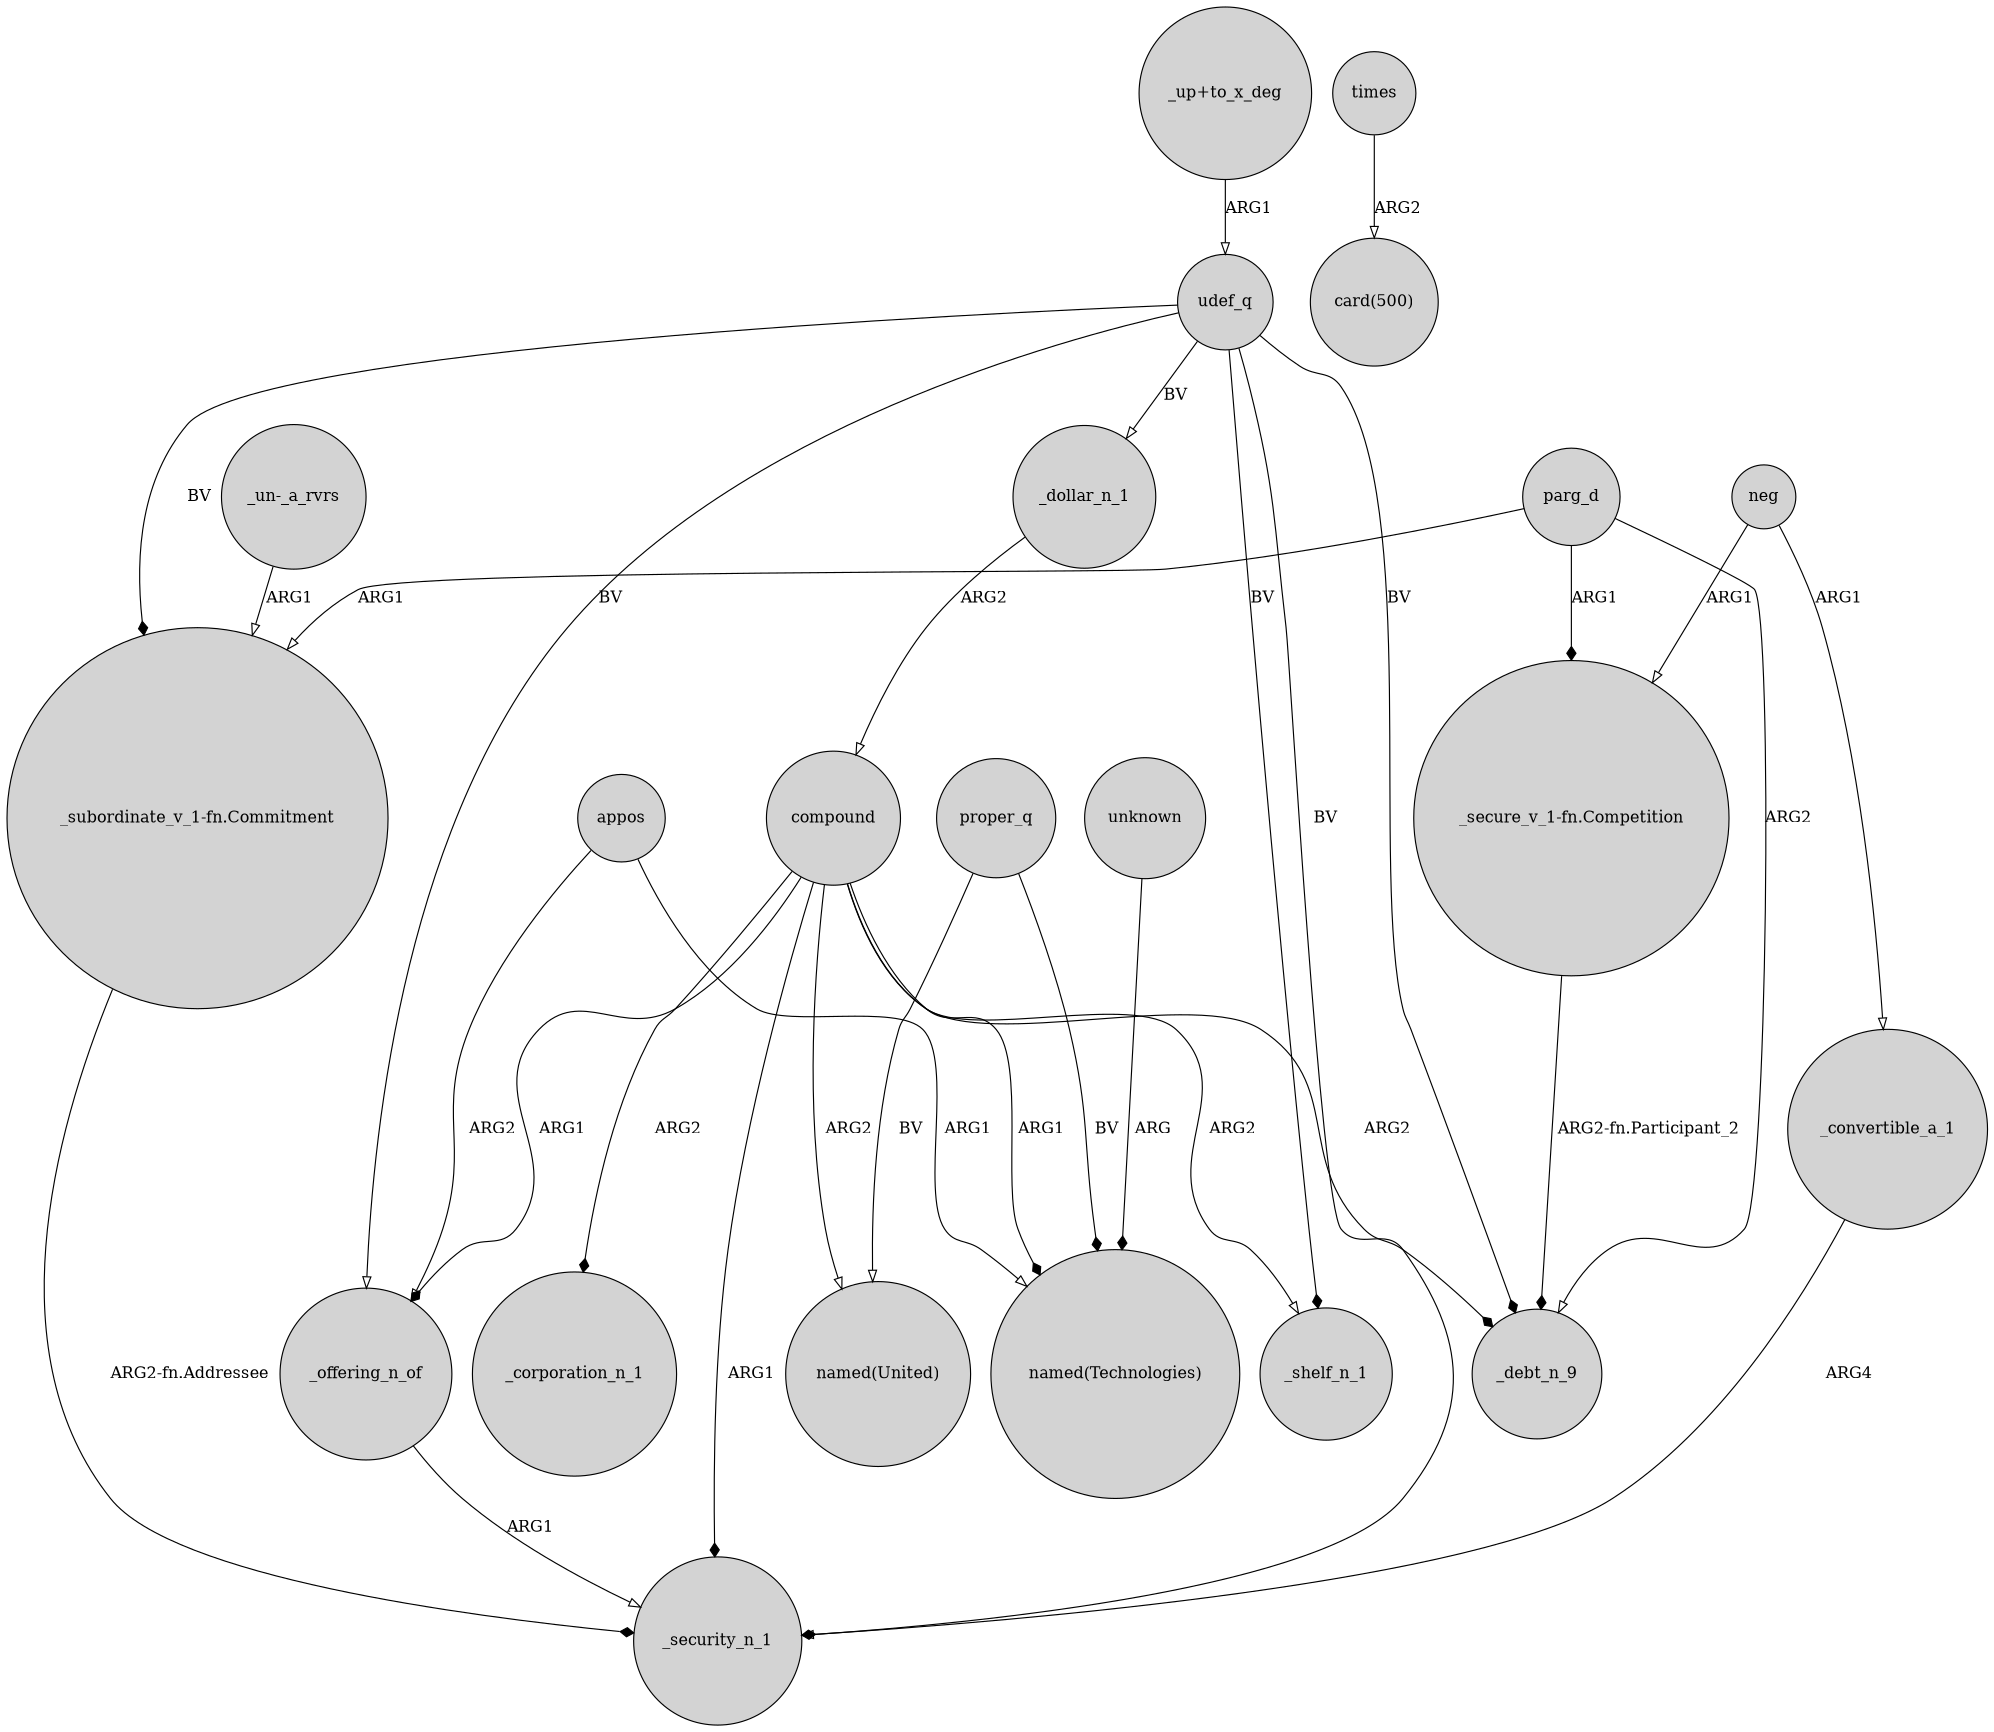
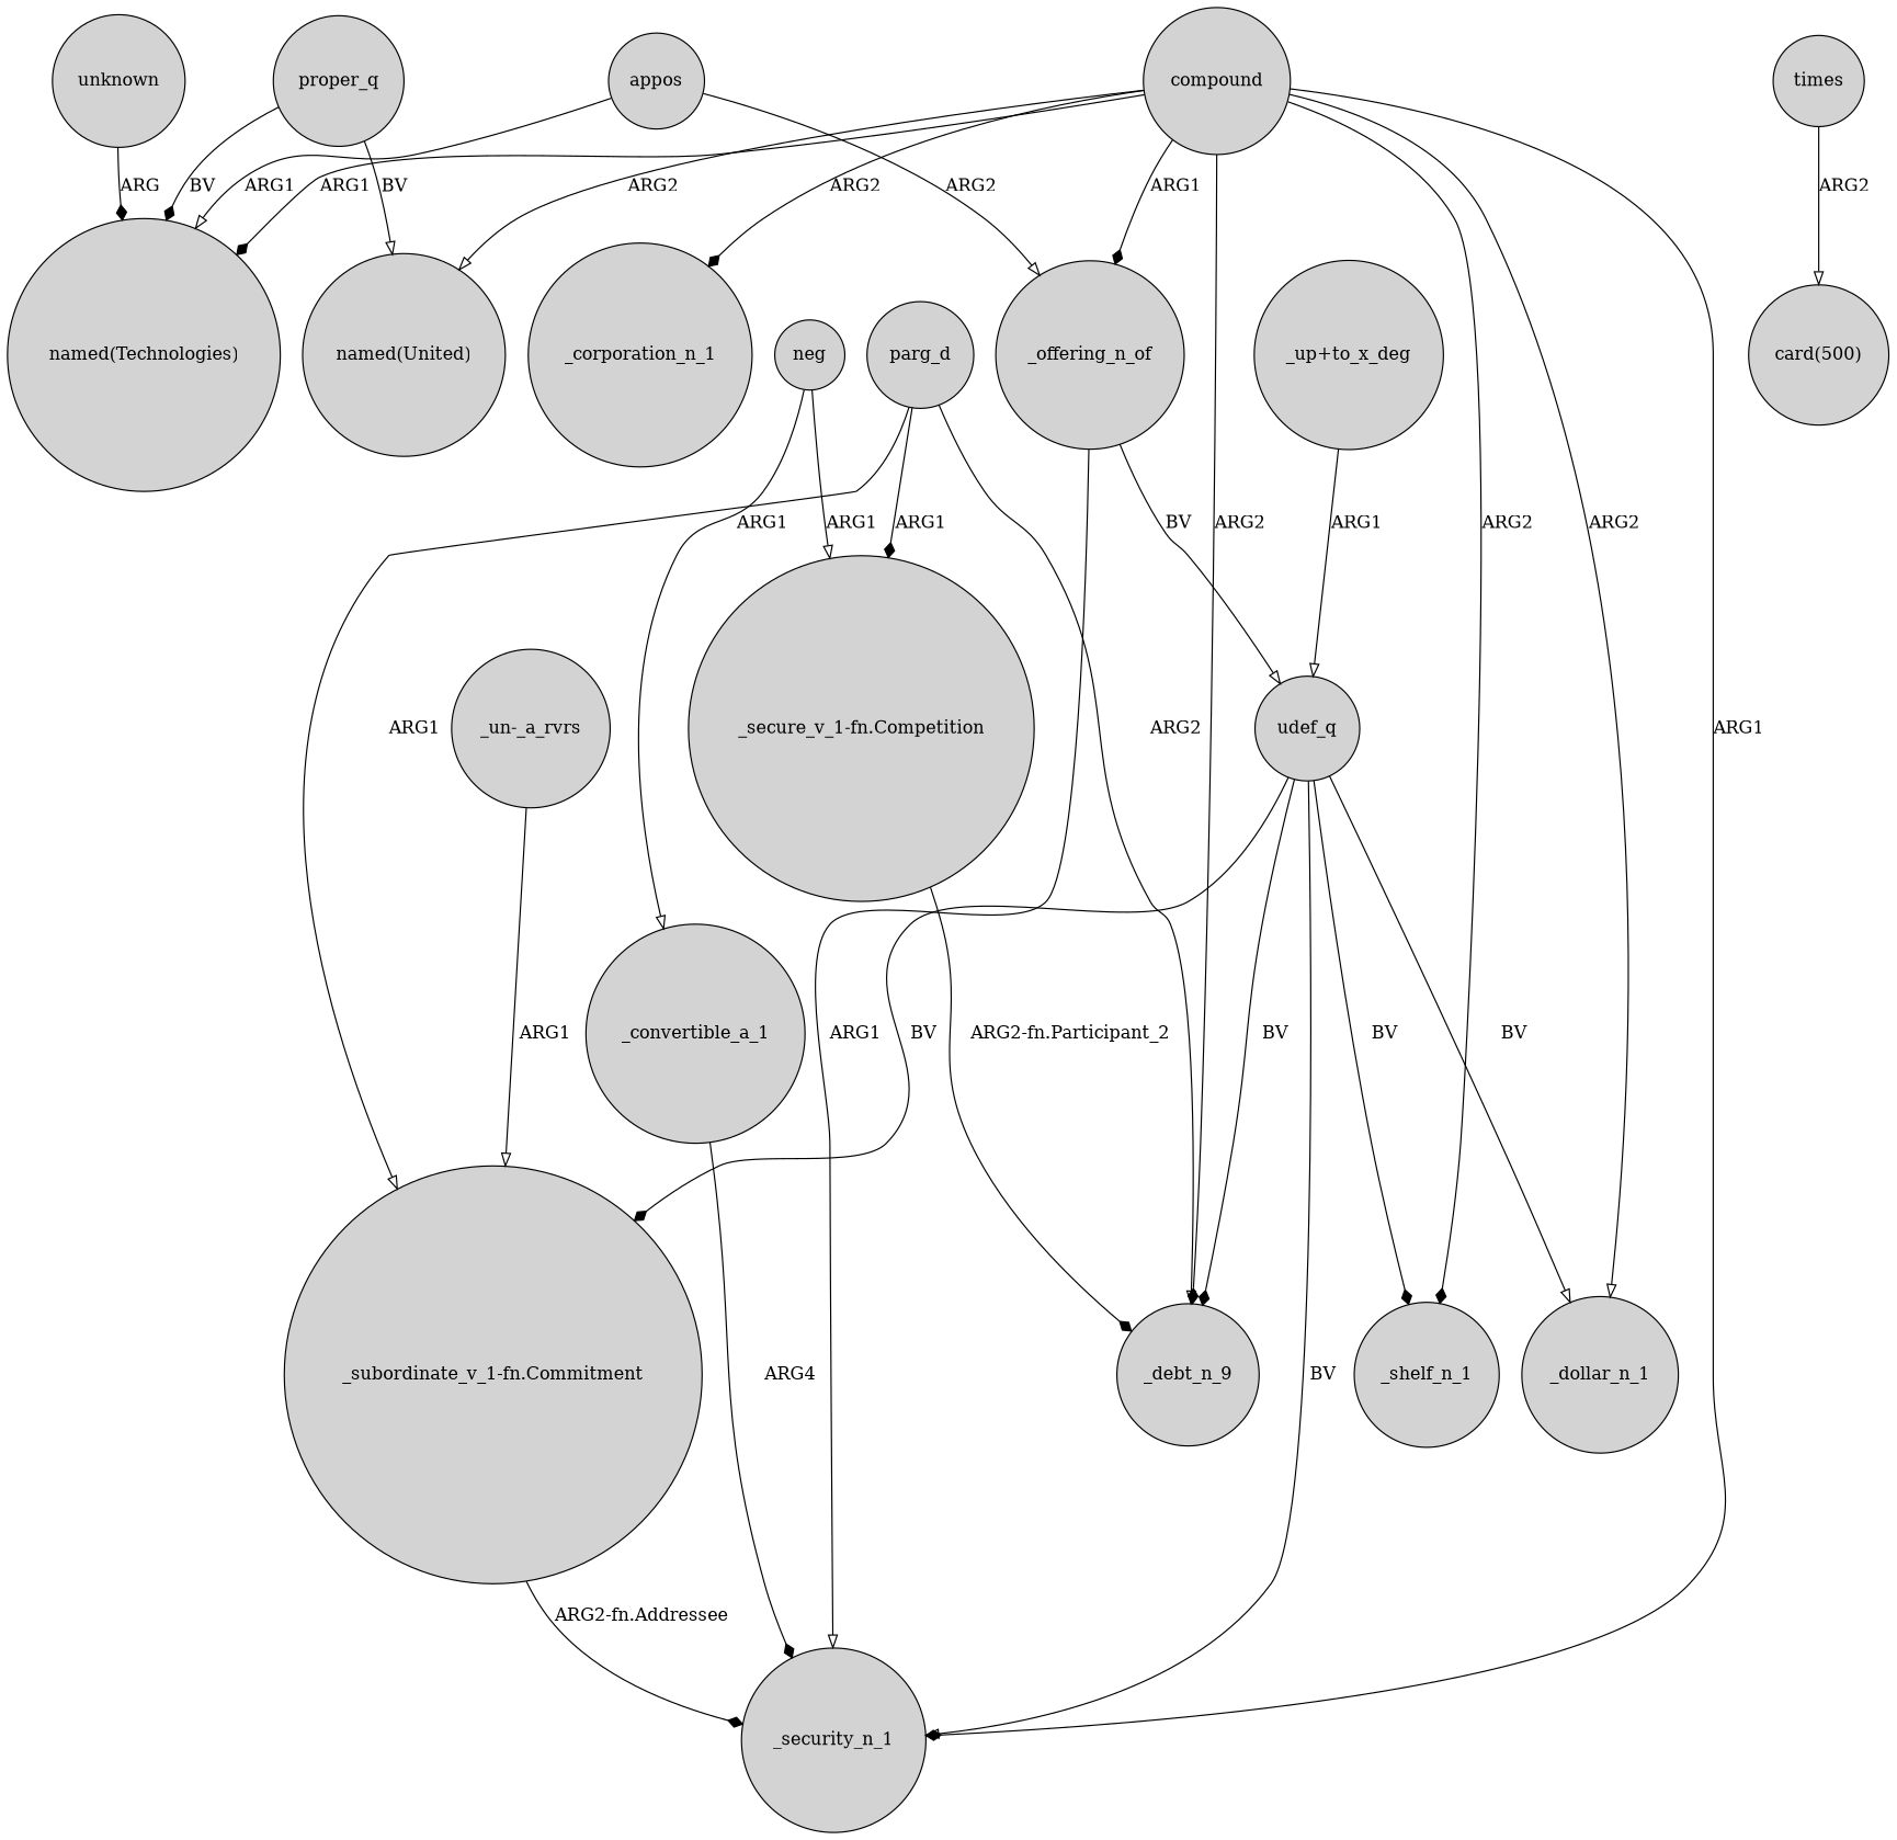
  digraph {
    node [shape=circle style=filled]
    edge [arrowhead=onormal]
    "_un-_a_rvrs"
    "_subordinate_v_1-fn.Commitment"
    _security_n_1
    _offering_n_of
    proper_q
    "named(Technologies)"
    "named(United)"
    parg_d
    "_secure_v_1-fn.Competition"
    n10 [label=_debt_n_9]
    compound
    _dollar_n_1
    _shelf_n_1
    _corporation_n_1
    appos
    times
    "card(500)"
    udef_q
    neg
    _convertible_a_1
    unknown
    "_up+to_x_deg"
    "_un-_a_rvrs" -> "_subordinate_v_1-fn.Commitment" [label=ARG1]
    "_subordinate_v_1-fn.Commitment" -> _security_n_1 [arrowhead=diamond label="ARG2-fn.Addressee"]
    _offering_n_of -> _security_n_1 [label=ARG1]
    proper_q -> "named(Technologies)" [arrowhead=diamond label=BV]
    proper_q -> "named(United)" [label=BV]
    parg_d -> "_subordinate_v_1-fn.Commitment" [label=ARG1]
    parg_d -> "_secure_v_1-fn.Competition" [arrowhead=diamond label=ARG1]
    parg_d -> n10 [label=ARG2]
    "_secure_v_1-fn.Competition" -> n10 [arrowhead=diamond label="ARG2-fn.Participant_2"]
    compound -> _security_n_1 [arrowhead=diamond label=ARG1]
    compound -> _offering_n_of [arrowhead=diamond label=ARG1]
    compound -> "named(Technologies)" [arrowhead=diamond label=ARG1]
    compound -> "named(United)" [label=ARG2]
    compound -> n10 [arrowhead=diamond label=ARG2]
-   _dollar_n_1 -> compound [label=ARG2]
-   compound -> _shelf_n_1 [label=ARG2]
+   compound -> _dollar_n_1 [label=ARG2]
+   compound -> _shelf_n_1 [arrowhead=diamond label=ARG2]
    compound -> _corporation_n_1 [arrowhead=diamond label=ARG2]
    appos -> _offering_n_of [label=ARG2]
    appos -> "named(Technologies)" [label=ARG1]
    times -> "card(500)" [label=ARG2]
    udef_q -> "_subordinate_v_1-fn.Commitment" [arrowhead=diamond label=BV]
    udef_q -> _security_n_1 [label=BV]
-   udef_q -> _offering_n_of [label=BV]
+   _offering_n_of -> udef_q [label=BV]
    udef_q -> n10 [arrowhead=diamond label=BV]
    udef_q -> _dollar_n_1 [label=BV]
    udef_q -> _shelf_n_1 [arrowhead=diamond label=BV]
    neg -> "_secure_v_1-fn.Competition" [label=ARG1]
    neg -> _convertible_a_1 [label=ARG1]
    _convertible_a_1 -> _security_n_1 [arrowhead=diamond label=ARG4]
    unknown -> "named(Technologies)" [arrowhead=diamond label=ARG]
    "_up+to_x_deg" -> udef_q [label=ARG1]
  }
